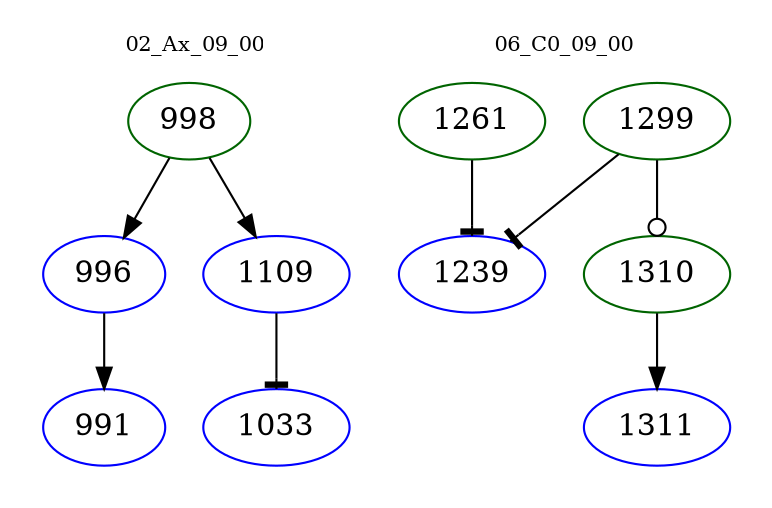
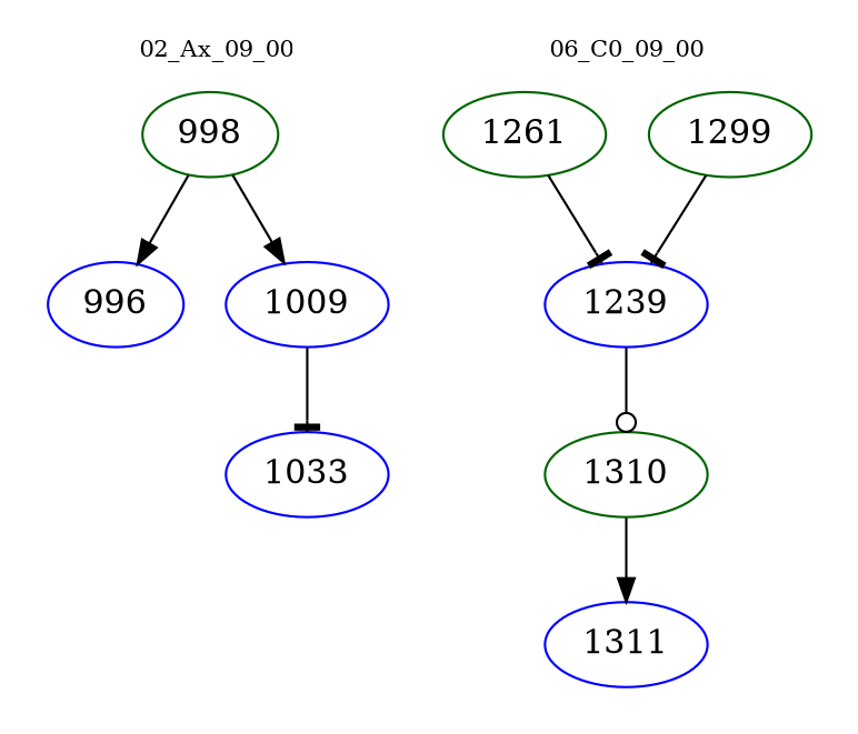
  digraph {
    node [color=blue]
    edge [arrowhead=normal color=black]
    n1 [color=darkgreen label=998]
    n2 [label=996]
-   n3 [label=1109]
-   n4 [label=991]
+   n3 [label=1009]
    n5 [label=1033]
    n6 [color=darkgreen label=1299]
    n7 [color=darkgreen label=1261]
    n8 [color=darkgreen label=1310]
    n9 [label=1239]
    n10 [label=1311]
    subgraph cluster_1 {
      color=white
      fontsize=10
      label="02_Ax_09_00"
      n1
      n2
      n3
-     n4
      n5
    }
    subgraph cluster_2 {
      color=white
      fontsize=10
      label="06_C0_09_00"
      n6
      n7
      n8
      n9
      n10
    }
    n1 -> n2
    n1 -> n3
-   n2 -> n4
    n3 -> n5 [arrowhead=tee]
-   n6 -> n8 [arrowhead=odot]
+   n9 -> n8 [arrowhead=odot]
    n6 -> n9 [arrowhead=tee]
    n7 -> n9 [arrowhead=tee]
    n8 -> n10
  }
